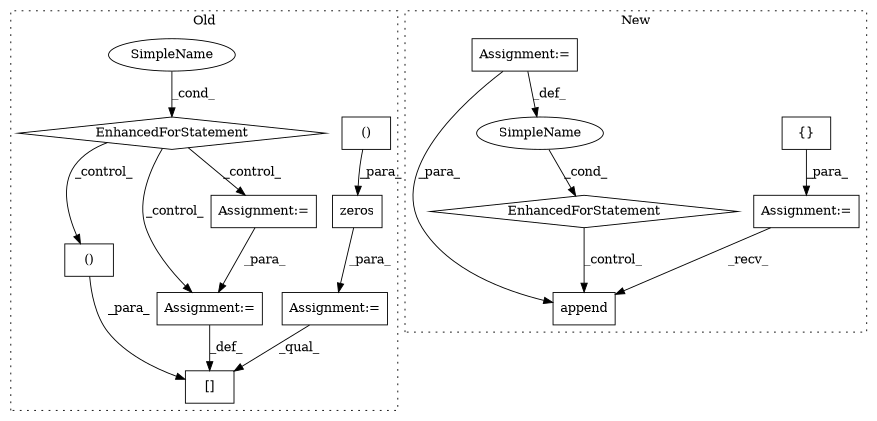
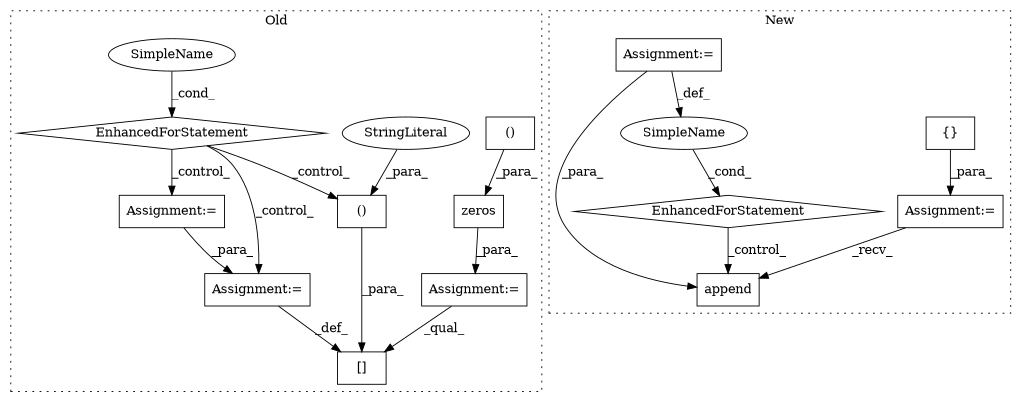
  digraph {
    node [a=7 l=1 s=7409 shape=box]
    n1 [a=32 l="11,2" label=zeros s="6878,6920"]
    n2 [label="Assignment:=" s=6874]
    n3 [a=2 l="20,2" label="[]" s="7389,7517"]
    n4 [label="Assignment:=" s=7193]
    n5 [a=106 l=31 label="()" s=6889]
    n6 [a=42 l=8 label=SimpleName s=7010 shape=ellipse]
    n7 [a=106 l=108 label="()"]
+   n8 [a=45 l=50 label=StringLiteral shape=ellipse]
    n9 [label="Assignment:=" s=7519]
    n10 [a=70 l="53,2" label=EnhancedForStatement s="6953,7036" shape=diamond]
    n11 [a=32 l="7,1" label=append s="12604,12724"]
    n12 [label="Assignment:=" s=12494]
    n13 [a=4 l=2 label="{}" s=12504]
    n14 [a=70 l="53,2" label=EnhancedForStatement s="12512,12584" shape=diamond]
    n15 [a=42 l=7 label=SimpleName s=12569 shape=ellipse]
    n16 [l="53,2" label="Assignment:=" s="12512,12584"]
    subgraph cluster_1 {
      label=Old
      style=dotted
      n1
      n2
      n3
      n4
      n5
      n6
      n7
+     n8
      n9
      n10
    }
    subgraph cluster_2 {
      label=New
      style=dotted
      n11
      n12
      n13
      n14
      n15
      n16
    }
    n1 -> n2 [label=_para_]
    n2 -> n3 [label=_qual_]
    n4 -> n9 [label=_para_]
    n5 -> n1 [label=_para_]
    n6 -> n10 [label=_cond_]
    n7 -> n3 [label=_para_]
+   n8 -> n7 [label=_para_]
    n9 -> n3 [label=_def_]
    n10 -> n4 [label=_control_]
    n10 -> n7 [label=_control_]
    n10 -> n9 [label=_control_]
    n12 -> n11 [label=_recv_]
    n13 -> n12 [label=_para_]
    n14 -> n11 [label=_control_]
    n15 -> n14 [label=_cond_]
    n16 -> n11 [label=_para_]
    n16 -> n15 [label=_def_]
  }
